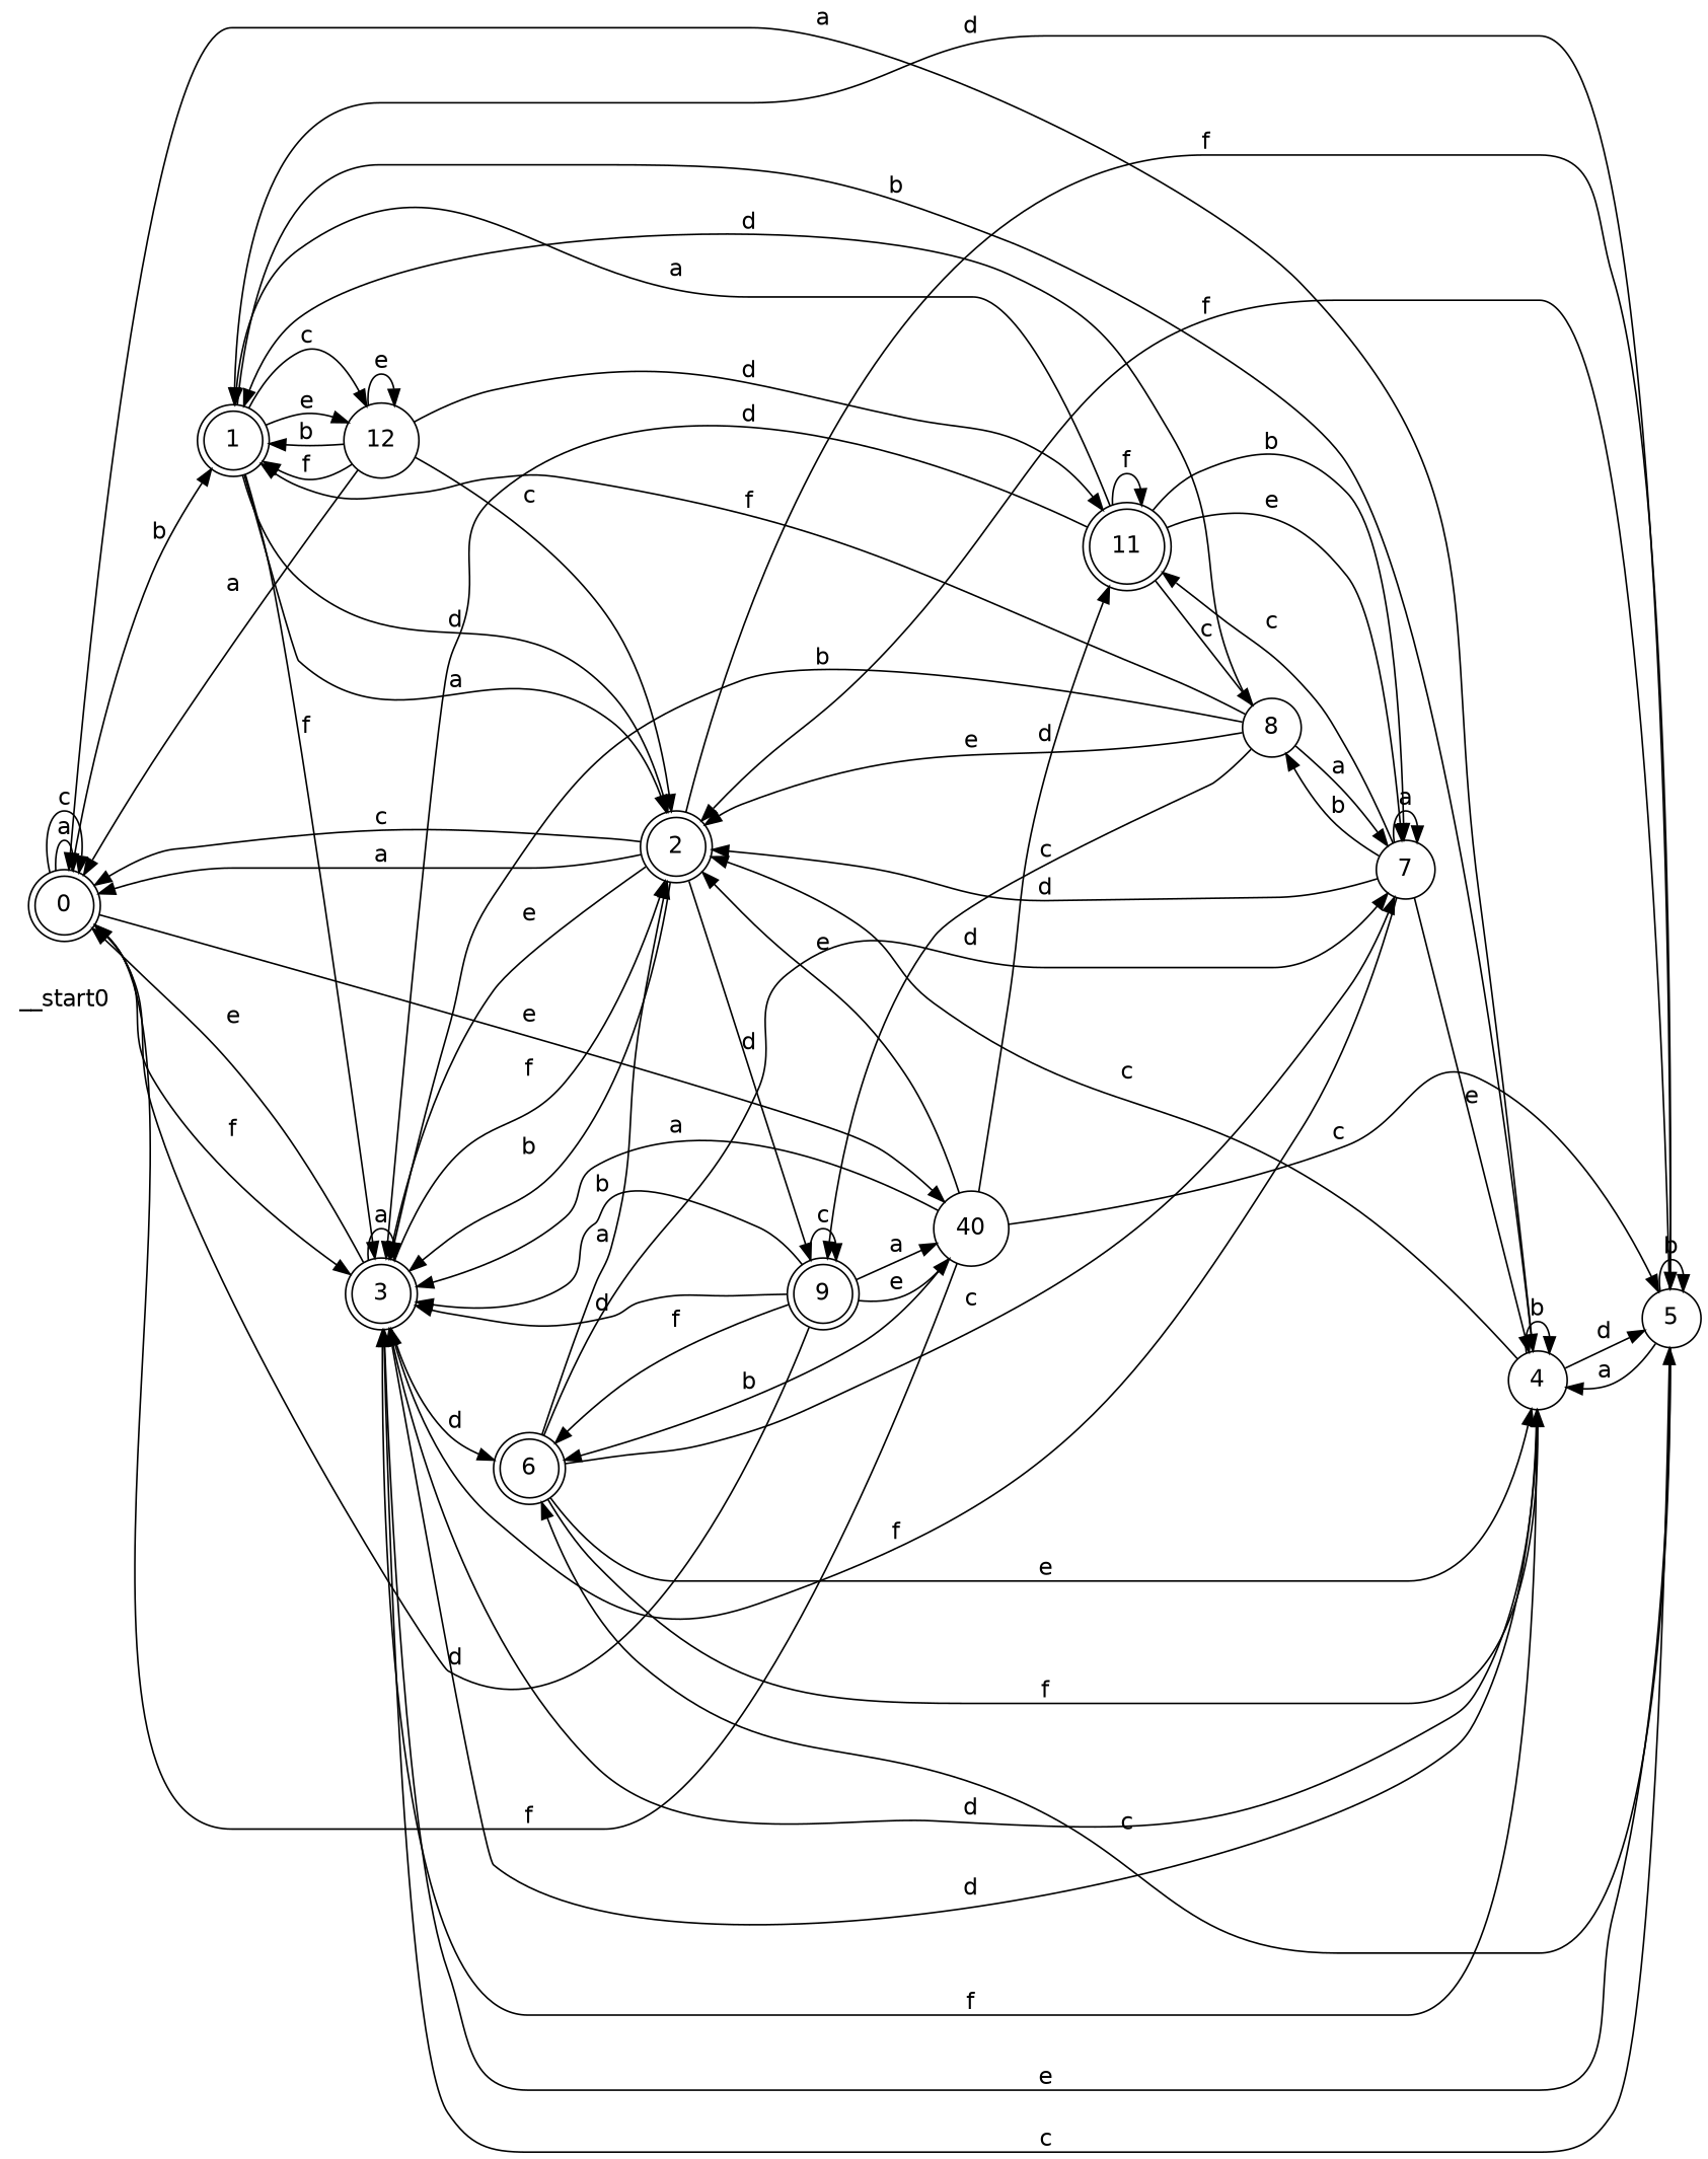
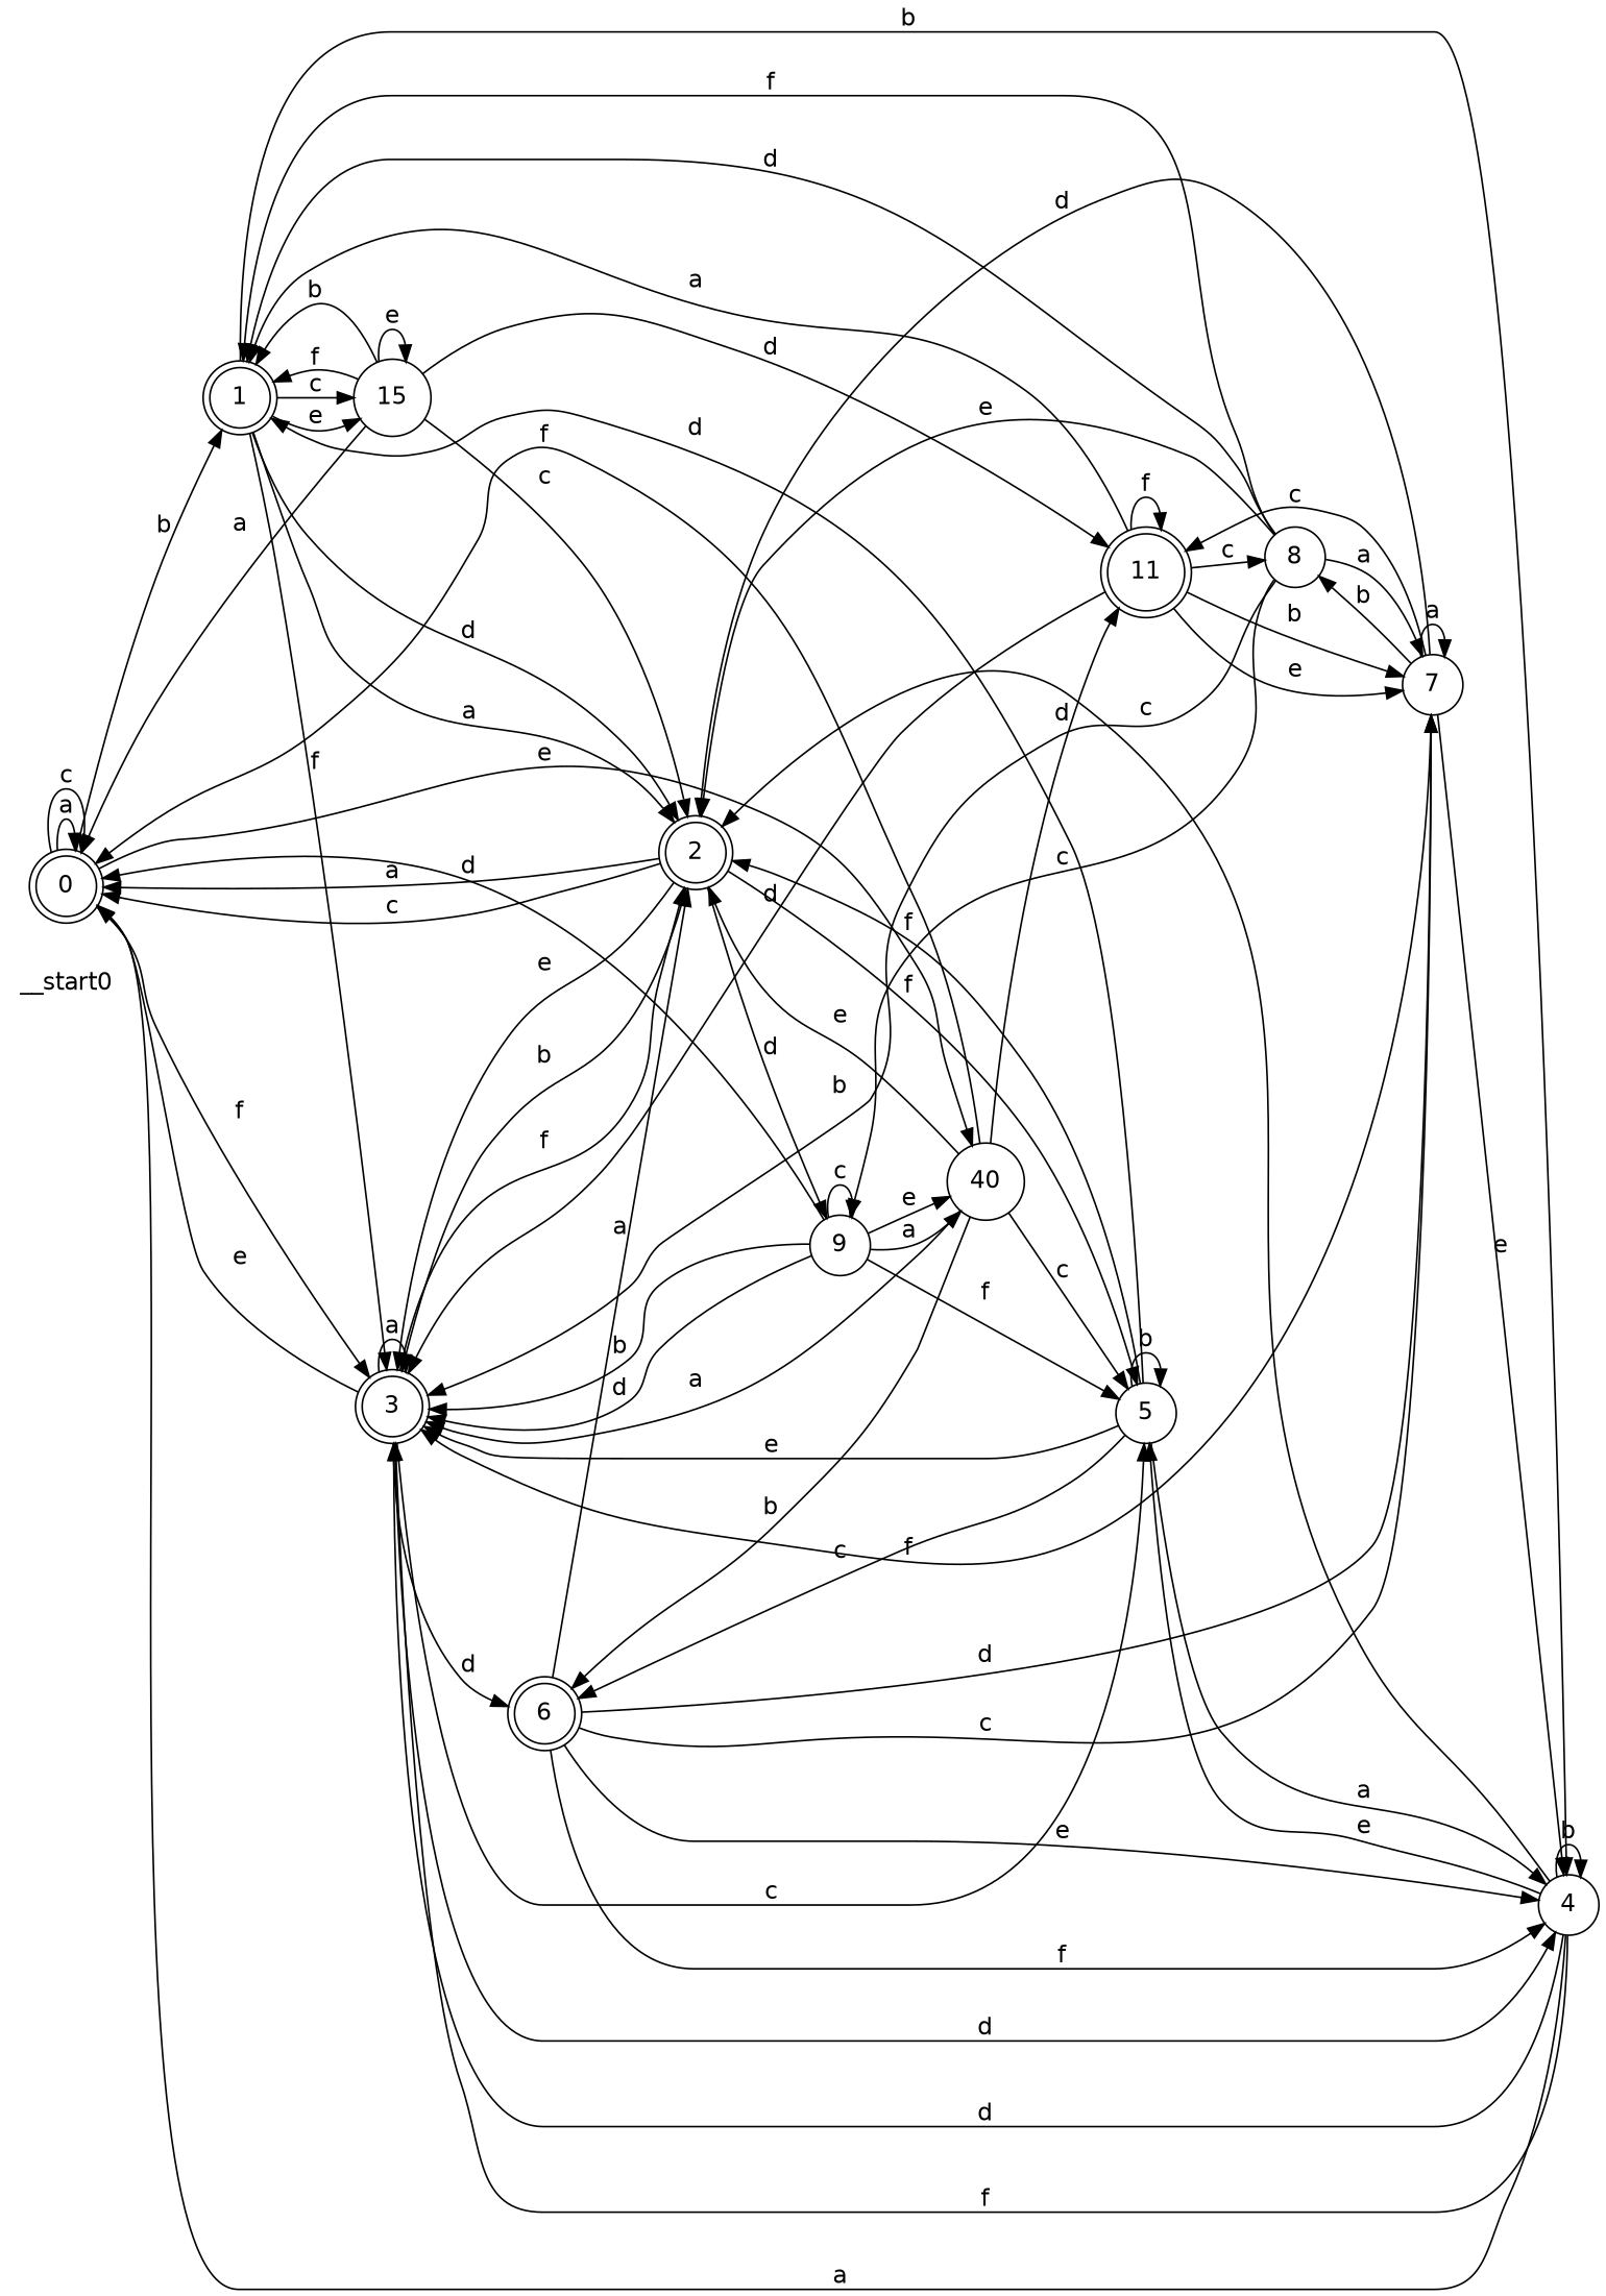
  digraph {
    fontname="DejaVu Sans"
    rankdir=LR
    node [fontname="DejaVu Sans" shape=circle color=black fillcolor=white style=filled]
    edge [fontname="DejaVu Sans"]
    __start0 [shape=none color="" fillcolor="" style=""]
    n2 [label=0 shape=doublecircle style="rounded,filled"]
    n3 [label=1 shape=doublecircle]
    n4 [label=3 shape=doublecircle style="rounded,filled"]
    n5 [label=40]
    n6 [label=2 shape=doublecircle style="rounded,filled"]
    n7 [label=4]
-   n8 [label=12]
+   n8 [label=15]
    n9 [label=5]
    n10 [label=6 shape=doublecircle style="rounded,filled"]
-   n11 [label=9 shape=doublecircle]
+   n11 [label=9]
    n12 [label=11 shape=doublecircle style="rounded,filled"]
    n13 [label=7]
    n14 [label=8]
    n2 -> n2 [label=a]
    n2 -> n2 [label=c]
    n2 -> n3 [label=b]
    n2 -> n4 [label=f]
    n2 -> n5 [label=e]
    n3 -> n4 [label=f]
    n3 -> n6 [label=a]
    n3 -> n6 [label=d]
    n3 -> n7 [label=b]
    n3 -> n8 [label=c]
    n3 -> n8 [label=e]
    n4 -> n2 [label=e]
    n4 -> n4 [label=a]
    n4 -> n6 [label=f]
    n4 -> n7 [label=d]
    n4 -> n9 [label=c]
    n4 -> n10 [label=d]
    n5 -> n2 [label=f]
    n5 -> n4 [label=a]
    n5 -> n6 [label=e]
    n5 -> n9 [label=c]
    n5 -> n10 [label=b]
    n5 -> n12 [label=d]
    n6 -> n2 [label=a]
    n6 -> n2 [label=c]
    n6 -> n4 [label=b]
    n6 -> n4 [label=e]
    n6 -> n9 [label=f]
    n6 -> n11 [label=d]
    n7 -> n2 [label=a]
    n7 -> n4 [label=d]
    n7 -> n4 [label=f]
    n7 -> n6 [label=c]
    n7 -> n7 [label=b]
-   n7 -> n9 [label=d]
+   n7 -> n9 [label=e]
    n8 -> n2 [label=a]
    n8 -> n3 [label=b]
    n8 -> n3 [label=f]
    n8 -> n6 [label=c]
    n8 -> n8 [label=e]
    n8 -> n12 [label=d]
    n9 -> n3 [label=d]
    n9 -> n4 [label=e]
    n9 -> n6 [label=f]
    n9 -> n7 [label=a]
    n9 -> n9 [label=b]
    n9 -> n10 [label=c]
    n10 -> n6 [label=a]
    n10 -> n7 [label=e]
    n10 -> n7 [label=f]
    n10 -> n13 [label=c]
    n10 -> n13 [label=d]
    n11 -> n2 [label=d]
    n11 -> n4 [label=b]
    n11 -> n4 [label=d]
    n11 -> n5 [label=a]
    n11 -> n5 [label=e]
-   n11 -> n10 [label=f]
+   n11 -> n9 [label=f]
    n11 -> n11 [label=c]
    n12 -> n3 [label=a]
    n12 -> n4 [label=d]
    n12 -> n12 [label=f]
    n12 -> n13 [label=b]
    n12 -> n13 [label=e]
    n12 -> n14 [label=c]
    n13 -> n4 [label=f]
    n13 -> n6 [label=d]
    n13 -> n7 [label=e]
    n13 -> n12 [label=c]
    n13 -> n13 [label=a]
    n13 -> n14 [label=b]
    n14 -> n3 [label=d]
    n14 -> n3 [label=f]
    n14 -> n4 [label=b]
    n14 -> n6 [label=e]
    n14 -> n11 [label=c]
    n14 -> n13 [label=a]
  }
